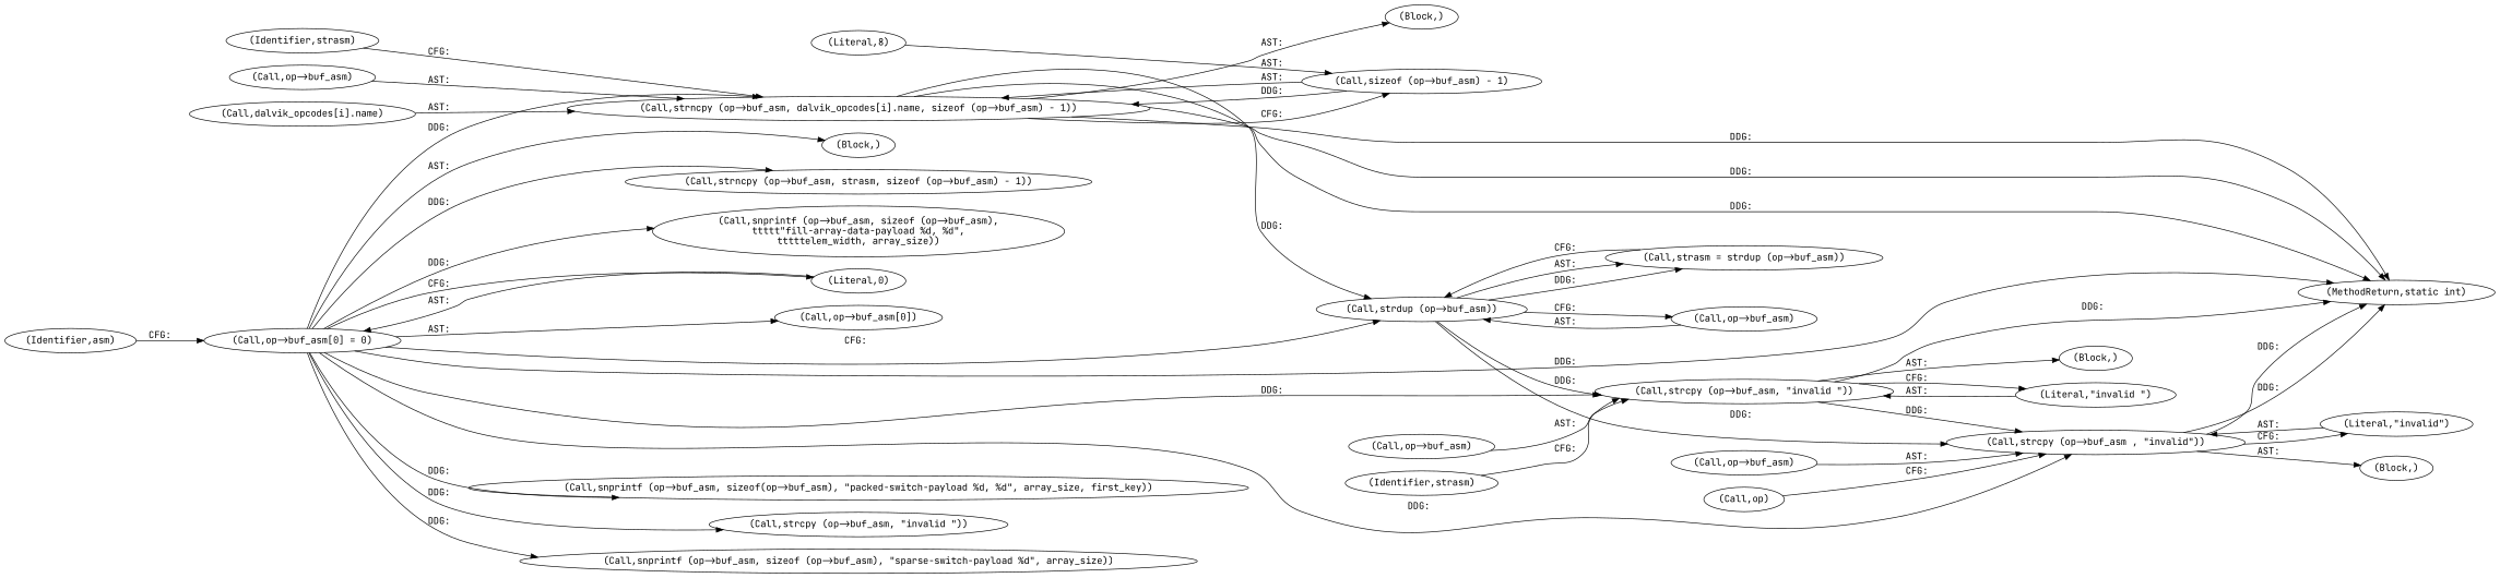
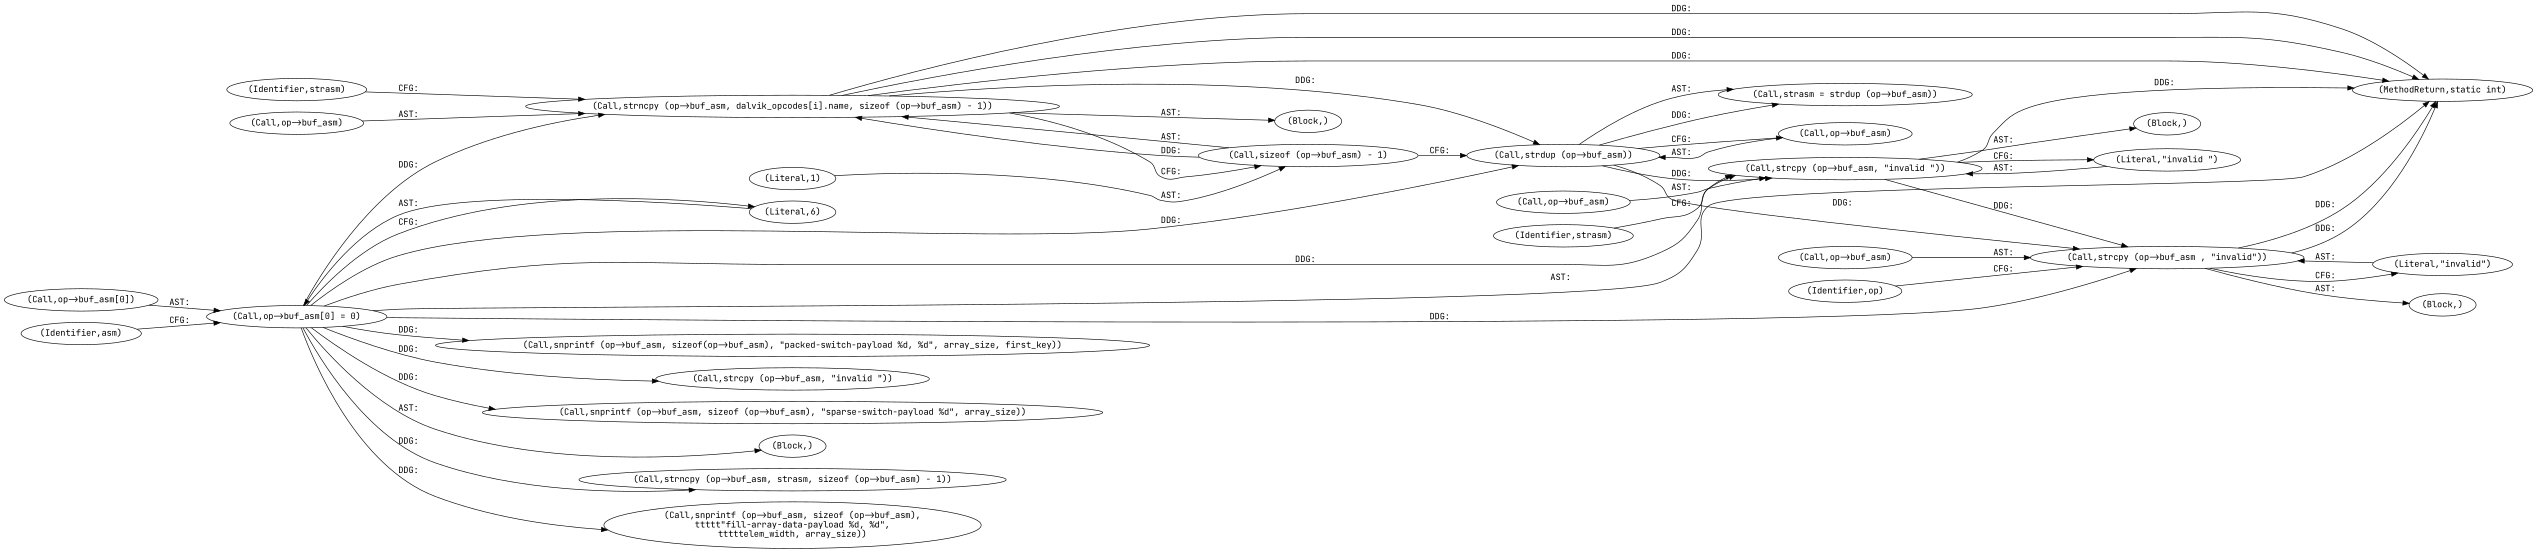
  digraph {
    fontname="JetBrains Mono"
    rankdir=LR
    node [fontname="JetBrains Mono"]
    edge [fontname="JetBrains Mono"]
    n1 [label="(Call,strcpy (op->buf_asm , \"invalid\"))"]
    n2 [label="(MethodReturn,static int)"]
    n3 [label="(Literal,\"invalid\")"]
    n4 [label="(Block,)"]
    n5 [label="(Call,strcpy (op->buf_asm, \"invalid \"))"]
    n6 [label="(Block,)"]
    n7 [label="(Literal,\"invalid \")"]
    n8 [label="(Call,op->buf_asm[0] = 0)"]
    n9 [label="(Call,strdup (op->buf_asm))"]
    n10 [label="(Call,strncpy (op->buf_asm, dalvik_opcodes[i].name, sizeof (op->buf_asm) - 1))"]
    n11 [label="(Call,snprintf (op->buf_asm, sizeof(op->buf_asm), \"packed-switch-payload %d, %d\", array_size, first_key))"]
    n12 [label="(Call,strcpy (op->buf_asm, \"invalid \"))"]
    n13 [label="(Call,snprintf (op->buf_asm, sizeof (op->buf_asm), \"sparse-switch-payload %d\", array_size))"]
    n14 [label="(Block,)"]
    n15 [label="(Call,strncpy (op->buf_asm, strasm, sizeof (op->buf_asm) - 1))"]
    n16 [label="(Call,snprintf (op->buf_asm, sizeof (op->buf_asm),\n\t\t\t\t\t\"fill-array-data-payload %d, %d\",\n\t\t\t\t\telem_width, array_size))"]
-   n17 [label="(Literal,0)"]
+   n17 [label="(Literal,6)"]
    n18 [label="(Call,strasm = strdup (op->buf_asm))"]
    n19 [label="(Call,op->buf_asm)"]
    n20 [label="(Call,sizeof (op->buf_asm) - 1)"]
    n21 [label="(Block,)"]
-   n22 [label="(Literal,8)"]
+   n22 [label="(Literal,1)"]
    n23 [label="(Call,op->buf_asm[0])"]
    n24 [label="(Call,op->buf_asm)"]
    n25 [label="(Call,op->buf_asm)"]
    n26 [label="(Identifier,strasm)"]
    n27 [label="(Identifier,asm)"]
    n28 [label="(Identifier,strasm)"]
    n29 [label="(Call,op->buf_asm)"]
-   n30 [label="(Call,dalvik_opcodes[i].name)"]
-   n31 [label="(Call,op)"]
+   n31 [label="(Identifier,op)"]
    n1 -> n2 [label="DDG: "]
    n1 -> n2 [label="DDG: "]
    n1 -> n3 [label="CFG: "]
    n1 -> n4 [label="AST: "]
    n3 -> n1 [label="AST: "]
    n5 -> n1 [label="DDG: "]
    n5 -> n2 [label="DDG: "]
    n5 -> n6 [label="AST: "]
    n5 -> n7 [label="CFG: "]
    n7 -> n5 [label="AST: "]
    n8 -> n1 [label="DDG: "]
-   n8 -> n2 [label="DDG: "]
+   n8 -> n2 [label="AST: "]
    n8 -> n5 [label="DDG: "]
-   n8 -> n9 [label="CFG: "]
+   n8 -> n9 [label="DDG: "]
    n8 -> n10 [label="DDG: "]
    n8 -> n11 [label="DDG: "]
    n8 -> n12 [label="DDG: "]
    n8 -> n13 [label="DDG: "]
    n8 -> n14 [label="AST: "]
    n8 -> n15 [label="DDG: "]
    n8 -> n16 [label="DDG: "]
    n8 -> n17 [label="CFG: "]
    n9 -> n1 [label="DDG: "]
    n9 -> n5 [label="DDG: "]
    n9 -> n18 [label="AST: "]
    n9 -> n18 [label="DDG: "]
    n9 -> n19 [label="CFG: "]
    n10 -> n2 [label="DDG: "]
    n10 -> n2 [label="DDG: "]
    n10 -> n2 [label="DDG: "]
    n10 -> n9 [label="DDG: "]
    n10 -> n20 [label="CFG: "]
    n10 -> n21 [label="AST: "]
    n17 -> n8 [label="AST: "]
-   n18 -> n9 [label="CFG: "]
+   n20 -> n9 [label="CFG: "]
    n19 -> n9 [label="AST: "]
    n20 -> n10 [label="AST: "]
    n20 -> n10 [label="DDG: "]
    n22 -> n20 [label="AST: "]
-   n8 -> n23 [label="AST: "]
+   n23 -> n8 [label="AST: "]
    n24 -> n5 [label="AST: "]
    n25 -> n1 [label="AST: "]
    n26 -> n5 [label="CFG: "]
    n27 -> n8 [label="CFG: "]
    n28 -> n10 [label="CFG: "]
    n29 -> n10 [label="AST: "]
-   n30 -> n10 [label="AST: "]
    n31 -> n1 [label="CFG: "]
  }
